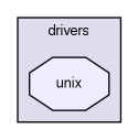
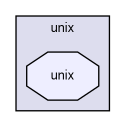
  digraph {
    compound=true
    n1 [fillcolor="#eeeeff" fontname=FreeSans fontsize=10 label=unix pencolor=black shape=octagon style=filled]
    subgraph cluster_1 {
      bgcolor="#ddddee"
      fontname=FreeSans
      fontsize=10
-     label=drivers
+     label=unix
      pencolor=black
      n1
    }
  }
